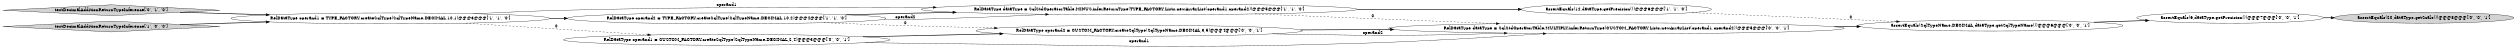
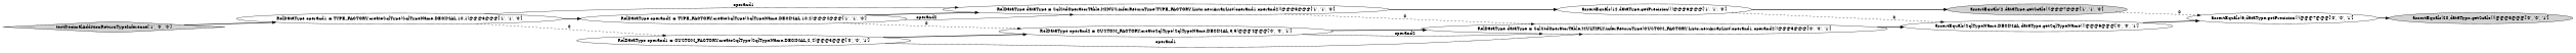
  digraph {
    rankdir=LR
    node [fillcolor=white shape=ellipse style=filled]
    edge [style=bold]
    n1 [label="assertEquals(SqlTypeName.DECIMAL,dataType.getSqlTypeName())@@@6@@@['0', '0', '1']"]
    n2 [label="assertEquals(6,dataType.getPrecision())@@@7@@@['0', '0', '1']"]
    n3 [fillcolor=lightgray label="assertEquals(20,dataType.getScale())@@@8@@@['0', '0', '1']"]
-   n4 [fillcolor=lightgray label="testDecimalAdditionReturnTypeInference['0', '1', '0']" shape=diamond]
    n5 [label="RelDataType operand1 = TYPE_FACTORY.createSqlType(SqlTypeName.DECIMAL,10,1)@@@3@@@['1', '1', '0']"]
    n6 [label="RelDataType operand2 = TYPE_FACTORY.createSqlType(SqlTypeName.DECIMAL,10,2)@@@4@@@['1', '1', '0']"]
    n7 [label="RelDataType dataType = SqlStdOperatorTable.MINUS.inferReturnType(TYPE_FACTORY,Lists.newArrayList(operand1,operand2))@@@5@@@['1', '1', '0']"]
    n8 [label="RelDataType operand1 = CUSTOM_FACTORY.createSqlType(SqlTypeName.DECIMAL,2,4)@@@3@@@['0', '0', '1']"]
    n9 [label="RelDataType operand2 = CUSTOM_FACTORY.createSqlType(SqlTypeName.DECIMAL,3,5)@@@4@@@['0', '0', '1']"]
    n10 [label="RelDataType dataType = SqlStdOperatorTable.MULTIPLY.inferReturnType(CUSTOM_FACTORY,Lists.newArrayList(operand1,operand2))@@@5@@@['0', '0', '1']"]
    n11 [label="assertEquals(12,dataType.getPrecision())@@@6@@@['1', '1', '0']"]
+   n12 [fillcolor=lightgray label="assertEquals(2,dataType.getScale())@@@7@@@['1', '1', '0']"]
    n13 [fillcolor=lightgray label="testDecimalAdditionReturnTypeInference['1', '0', '0']" shape=diamond]
    n1 -> n2
    n2 -> n3
-   n4 -> n5
    n5 -> n6
    n5 -> n7 [label=operand1 style=solid]
    n5 -> n8 [label=0 style=dashed]
    n6 -> n7
    n6 -> n7 [label=operand2 style=solid]
    n6 -> n9 [label=0 style=dashed]
    n7 -> n10 [label=0 style=dashed]
    n7 -> n11
    n8 -> n9
    n8 -> n10 [label=operand1 style=solid]
    n9 -> n10
    n9 -> n10 [label=operand2 style=solid]
    n10 -> n1
    n11 -> n1 [label=0 style=dashed]
+   n11 -> n12
+   n12 -> n2 [label=0 style=dashed]
    n13 -> n5
  }
